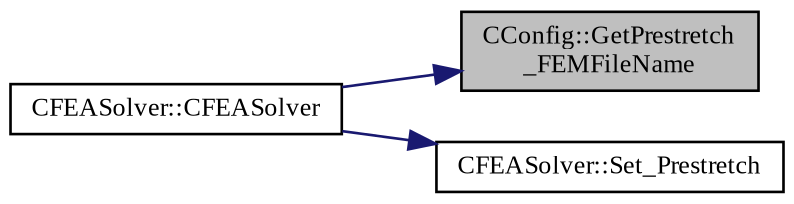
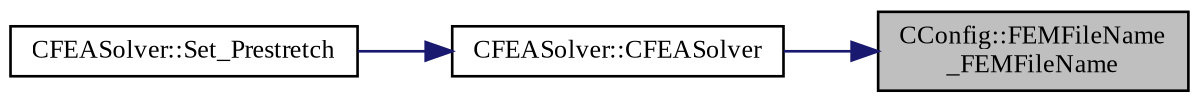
  digraph {
    fontname="Liberation Serif"
    rankdir=RL
    node [color=black fillcolor=white fontname="Liberation Serif" fontsize=10 shape=record style=filled]
    edge [color=midnightblue dir=back fontname="Liberation Serif" fontsize=10 labelfontname=Helvetica labelfontsize=10 style=solid]
-   n1 [fillcolor=grey75 fontcolor=black height=0.2 label="CConfig::GetPrestretch\l_FEMFileName" width=0.4]
+   n1 [fillcolor=grey75 fontcolor=black height=0.2 label="CConfig::FEMFileName\l_FEMFileName" width=0.4]
    n2 [height=0.2 label="CFEASolver::CFEASolver" width=0.4]
    n3 [height=0.2 label="CFEASolver::Set_Prestretch" width=0.4]
    n1 -> n2
-   n3 -> n2
+   n2 -> n3
  }
